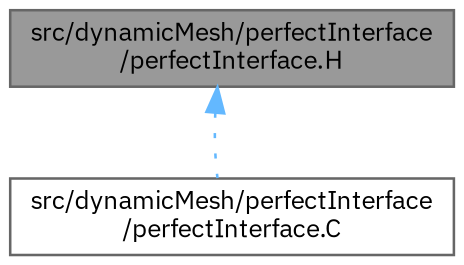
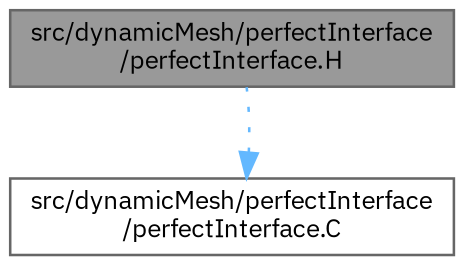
  digraph {
    fontname="IBM Plex Sans"
    node [fontname="IBM Plex Sans" fontsize=10 shape=box style=filled]
    n1 [color=gray40 fillcolor=grey60 fontcolor=black height=0.2 label="src/dynamicMesh/perfectInterface\l/perfectInterface.H" width=0.4]
    n2 [color=grey40 fillcolor=white height=0.2 label="src/dynamicMesh/perfectInterface\l/perfectInterface.C" width=0.4]
-   n1 -> n2 [color=steelblue1 dir=back fontname="IBM Plex Sans" fontsize=10 labelfontname=Helvetica labelfontsize=10 style=dotted]
+   n2 -> n1 [color=steelblue1 dir=back fontname="IBM Plex Sans" fontsize=10 labelfontname=Helvetica labelfontsize=10 style=dotted]
  }
